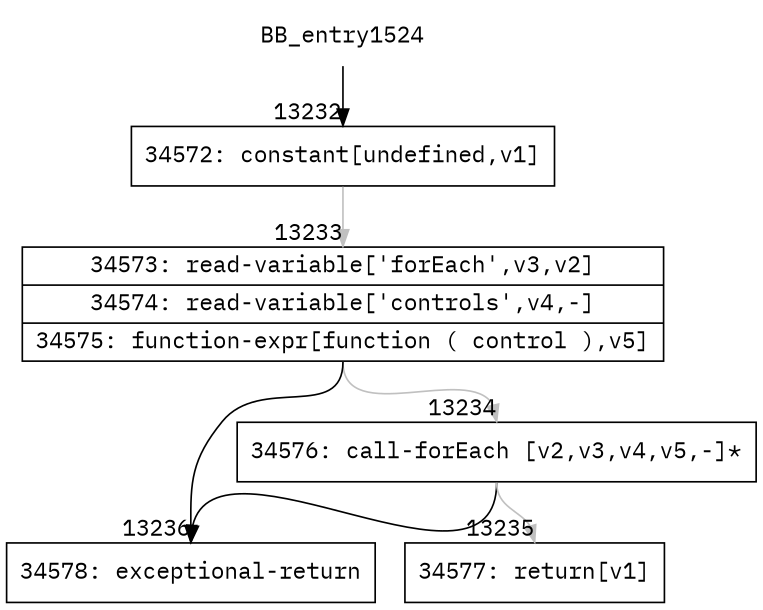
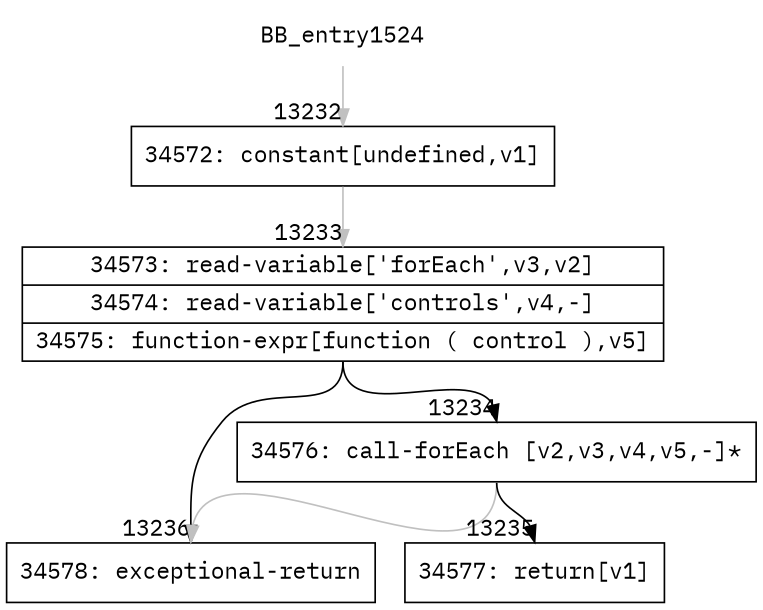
  digraph {
    fontname="IBM Plex Mono"
    rankdir=TD
    node [fontname="IBM Plex Mono" shape=record]
    edge [fontname="IBM Plex Mono" headport=n tailport=s]
    n1 [label=BB_entry1524 shape=none]
    n2 [label="{34572: constant[undefined,v1]}"]
    n3 [label="{34573: read-variable['forEach',v3,v2]|34574: read-variable['controls',v4,-]|34575: function-expr[function ( control ),v5]}"]
    n4 [label="{34576: call-forEach [v2,v3,v4,v5,-]*}"]
    n5 [label="{34578: exceptional-return}"]
    n6 [label="{34577: return[v1]}"]
-   n1 -> n2 [headlabel="    13232"]
+   n1 -> n2 [headlabel="    13232" color=gray]
    n2 -> n3 [color=gray headlabel="      13233"]
-   n3 -> n4 [headlabel="      13234" color=gray]
+   n3 -> n4 [headlabel="      13234"]
    n3 -> n5 [color=black headlabel="      13236"]
-   n4 -> n5 [color=black]
-   n4 -> n6 [headlabel="      13235" color=gray]
+   n4 -> n5 [color=gray]
+   n4 -> n6 [headlabel="      13235"]
  }
